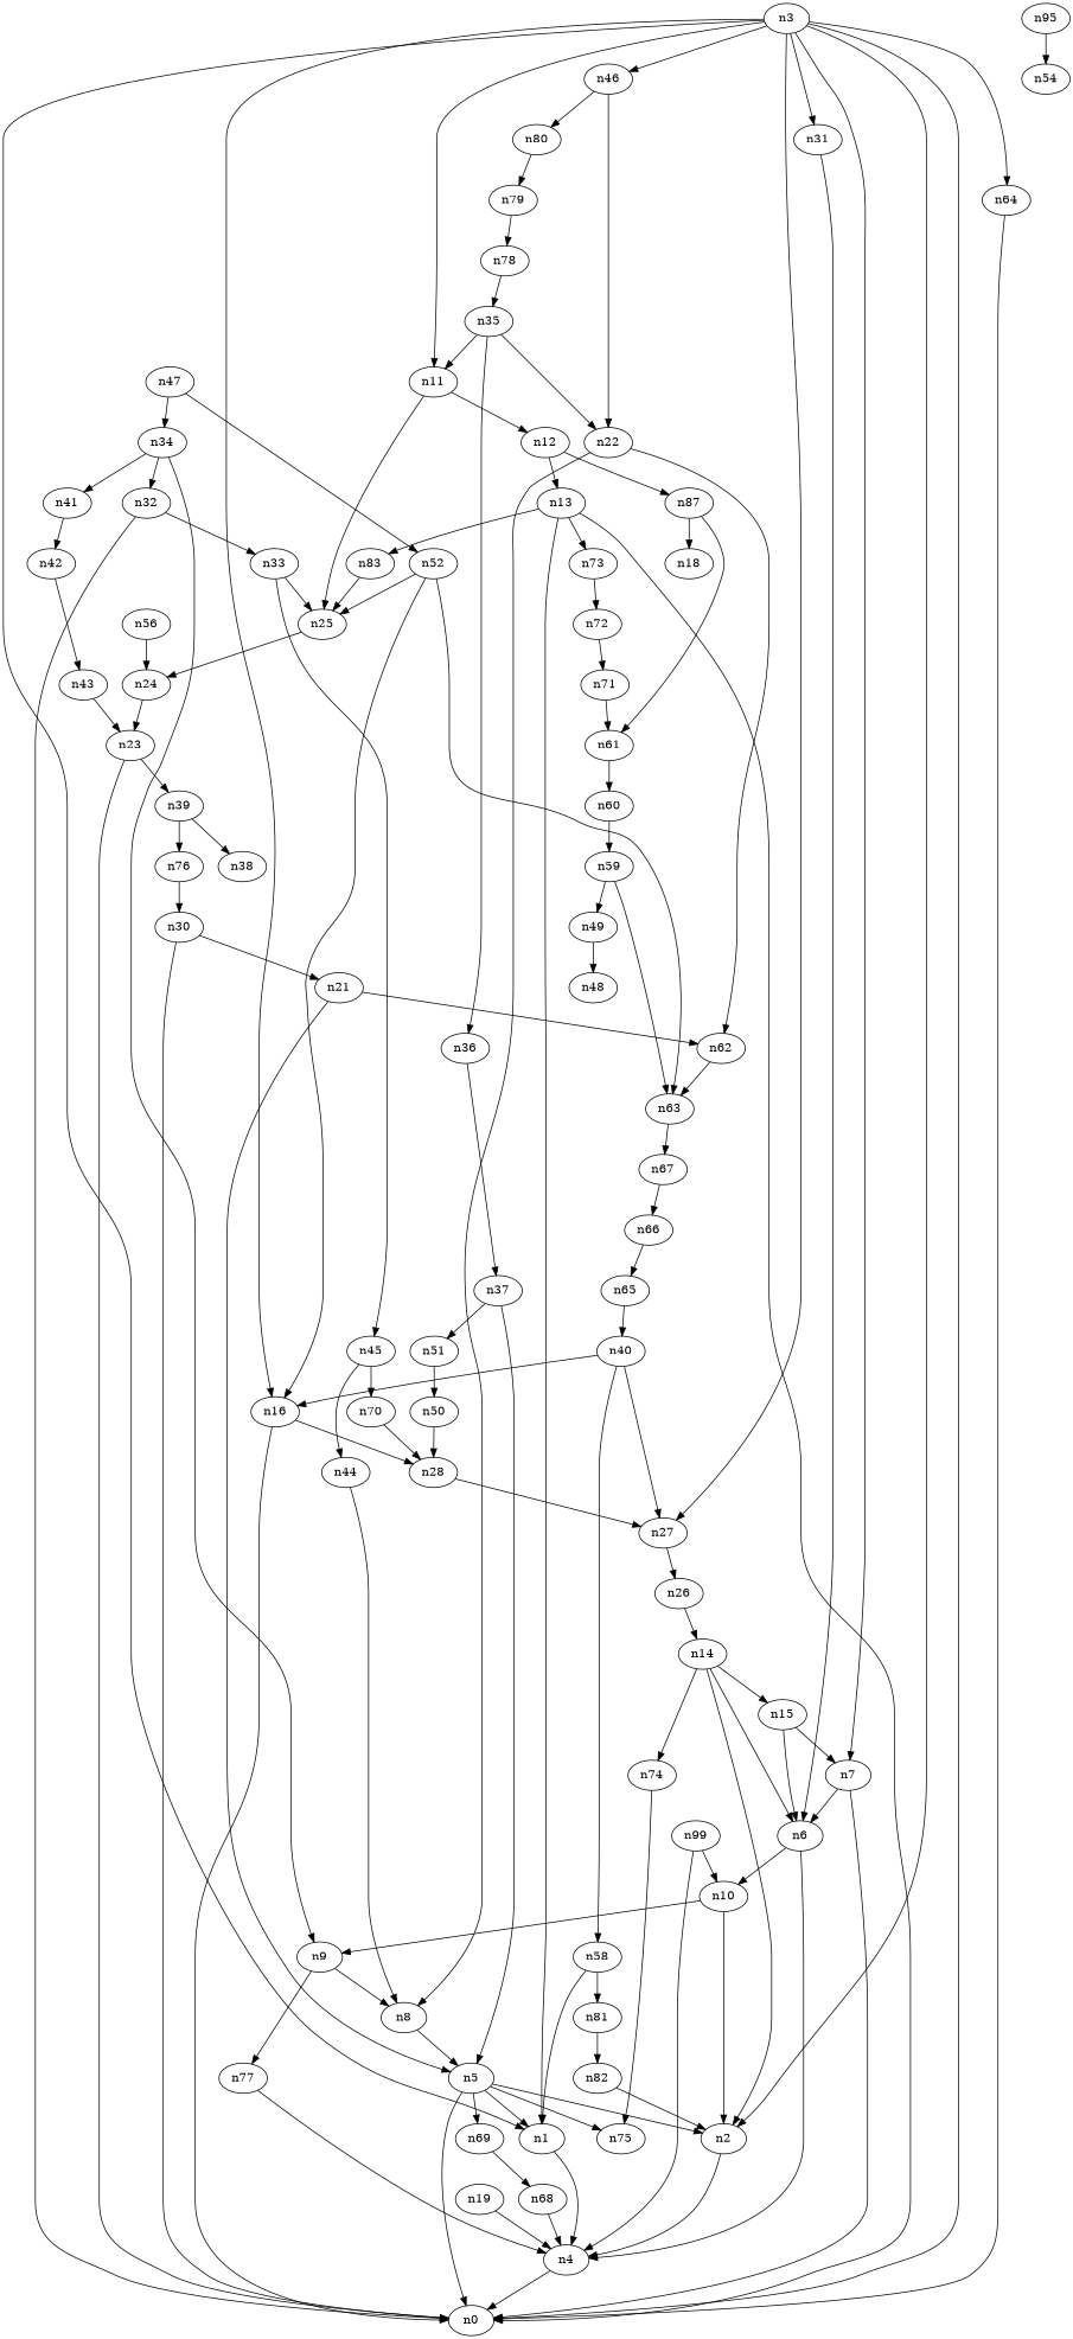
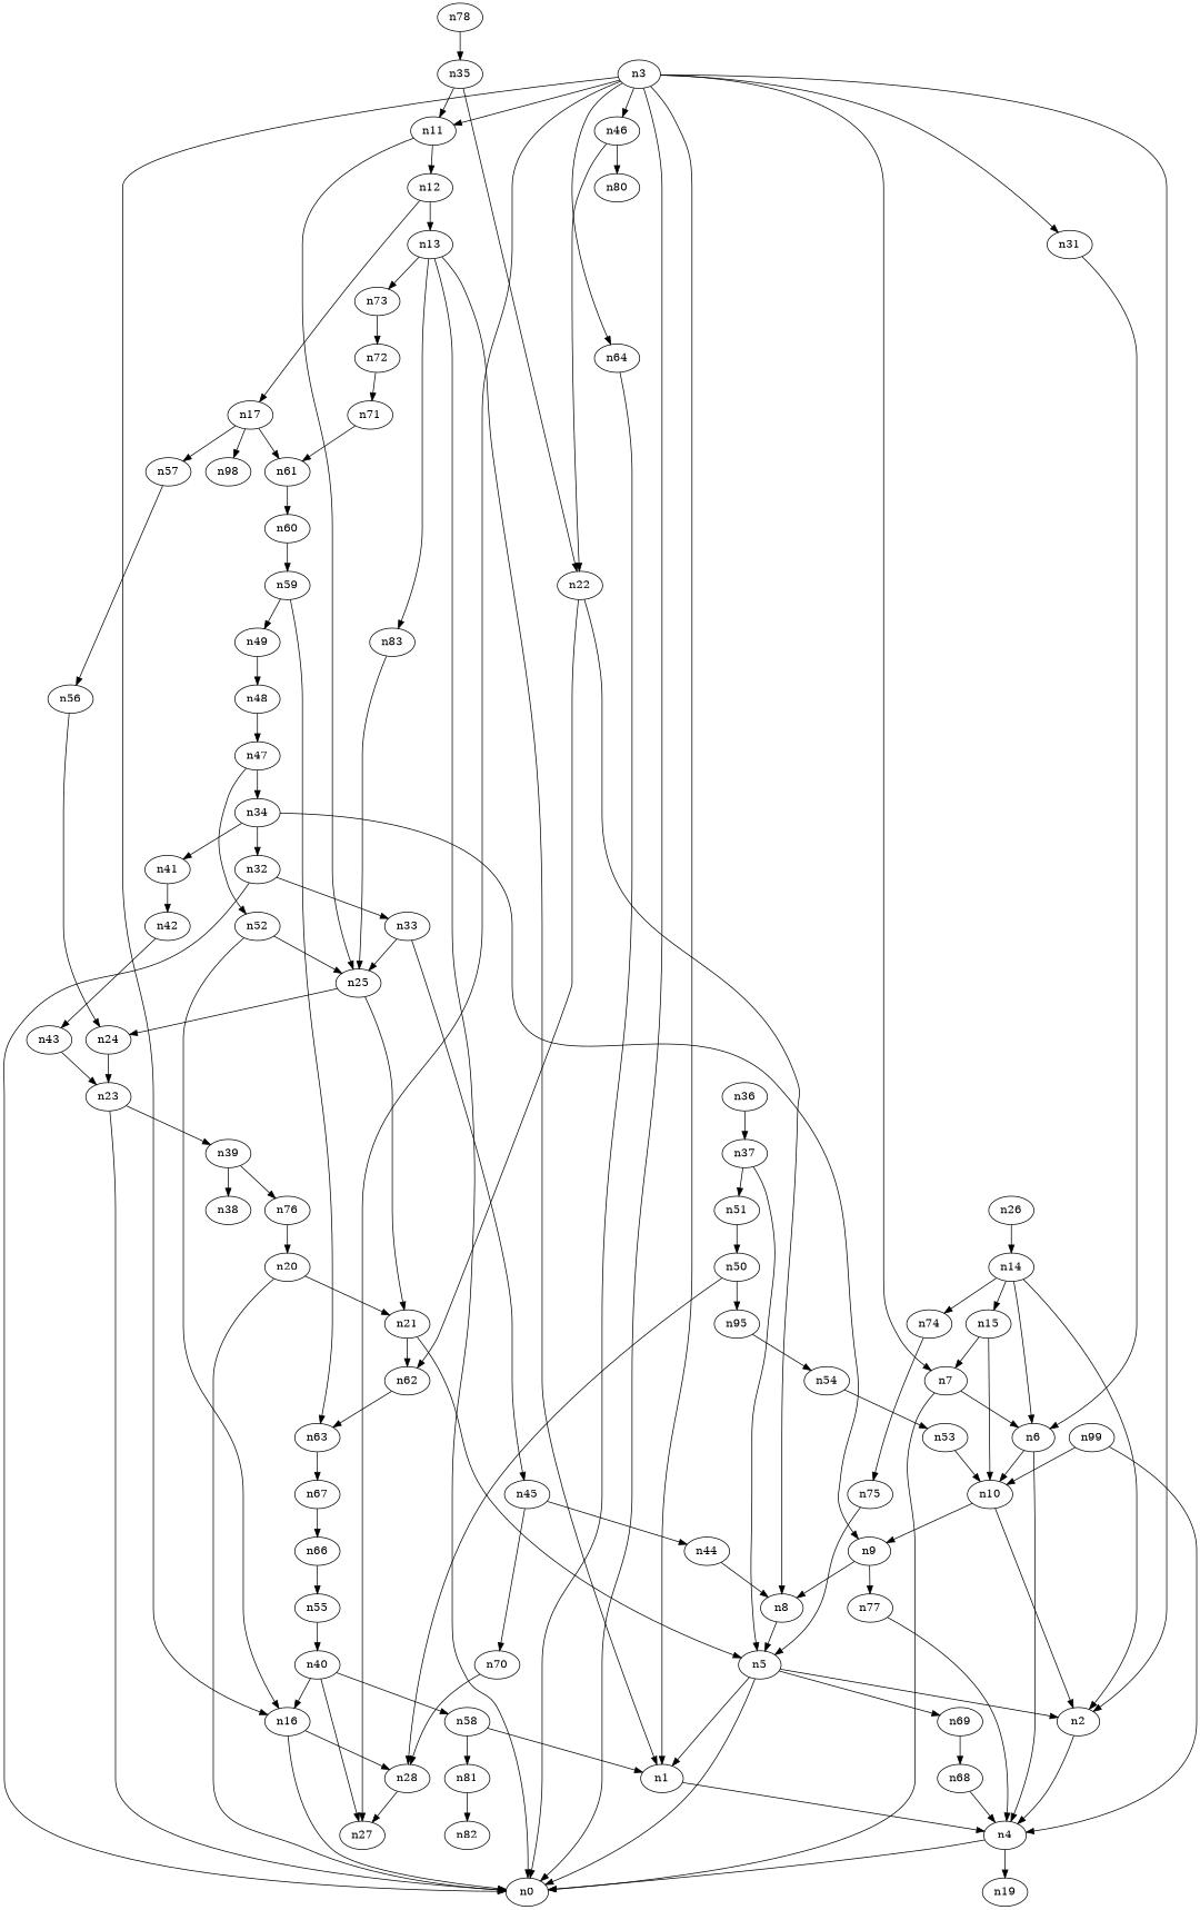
  digraph {
    n1
    n4
    n0
    n2
    n3
    n7
    n11
    n16
    n27
    n31
    n46
    n64
    n6
    n10
    n12
    n25
    n28
    n26
    n22
    n80
    n9
    n13
-   n17 [label=n87]
+   n17
    n21
    n24
    n14
    n8
    n62
-   n79
    n5
    n69
    n68
    n77
    n73
    n83
-   n18
+   n18 [label=n98]
+   n57
    n61
    n23
    n72
    n56
    n60
    n71
    n15
    n74
    n75
    n19
    n59
-   n20 [label=n30]
+   n20
    n63
    n67
    n39
    n38
    n76
    n66
    n29 [label=n99]
    n49
    n48
    n47
    n32
    n33
    n45
    n44
    n70
    n34
    n41
    n42
    n43
    n35
    n36
    n37
    n51
    n50
    n55 [label=n95]
    n40
    n58
    n81
    n82
    n78
    n52
    n54
-   n65
+   n53
+   n65 [label=n55]
    n1 -> n4
    n4 -> n0
    n2 -> n4
    n3 -> n1
    n3 -> n0
    n3 -> n2
    n3 -> n7
    n3 -> n11
    n3 -> n16
    n3 -> n27
    n3 -> n31
    n3 -> n46
    n3 -> n64
    n7 -> n0
    n7 -> n6
    n11 -> n12
    n11 -> n25
    n16 -> n0
    n16 -> n28
-   n27 -> n26
    n31 -> n6
    n46 -> n22
    n46 -> n80
    n64 -> n0
    n6 -> n4
    n6 -> n10
    n10 -> n2
    n10 -> n9
    n12 -> n13
    n12 -> n17
+   n25 -> n21
    n25 -> n24
    n28 -> n27
    n26 -> n14
    n22 -> n8
    n22 -> n62
-   n80 -> n79
    n9 -> n8
    n9 -> n77
    n13 -> n1
    n13 -> n0
    n13 -> n73
    n13 -> n83
    n17 -> n18
+   n17 -> n57
    n17 -> n61
    n21 -> n62
    n21 -> n5
    n24 -> n23
    n14 -> n2
    n14 -> n6
    n14 -> n15
    n14 -> n74
    n8 -> n5
    n62 -> n63
-   n79 -> n78
    n5 -> n1
    n5 -> n0
    n5 -> n2
    n5 -> n69
    n69 -> n68
    n68 -> n4
    n77 -> n4
    n73 -> n72
    n83 -> n25
+   n57 -> n56
    n61 -> n60
    n23 -> n0
    n23 -> n39
    n72 -> n71
    n56 -> n24
    n60 -> n59
    n71 -> n61
    n15 -> n7
-   n15 -> n6
+   n15 -> n10
    n74 -> n75
-   n5 -> n75
-   n19 -> n4
+   n75 -> n5
+   n4 -> n19
    n59 -> n63
    n59 -> n49
    n20 -> n0
    n20 -> n21
    n63 -> n67
    n67 -> n66
    n39 -> n38
    n39 -> n76
    n76 -> n20
    n66 -> n65
    n29 -> n4
    n29 -> n10
    n49 -> n48
+   n48 -> n47
    n47 -> n34
    n47 -> n52
    n32 -> n0
    n32 -> n33
    n33 -> n25
    n33 -> n45
    n45 -> n44
    n45 -> n70
    n44 -> n8
    n70 -> n28
    n34 -> n9
    n34 -> n32
    n34 -> n41
    n41 -> n42
    n42 -> n43
    n43 -> n23
    n35 -> n11
    n35 -> n22
-   n35 -> n36
    n36 -> n37
    n37 -> n5
    n37 -> n51
    n51 -> n50
    n50 -> n28
+   n50 -> n55
    n55 -> n54
    n40 -> n16
    n40 -> n27
    n40 -> n58
    n58 -> n1
    n58 -> n81
    n81 -> n82
-   n82 -> n2
    n78 -> n35
    n52 -> n16
    n52 -> n25
-   n52 -> n63
+   n54 -> n53
+   n53 -> n10
    n65 -> n40
  }
